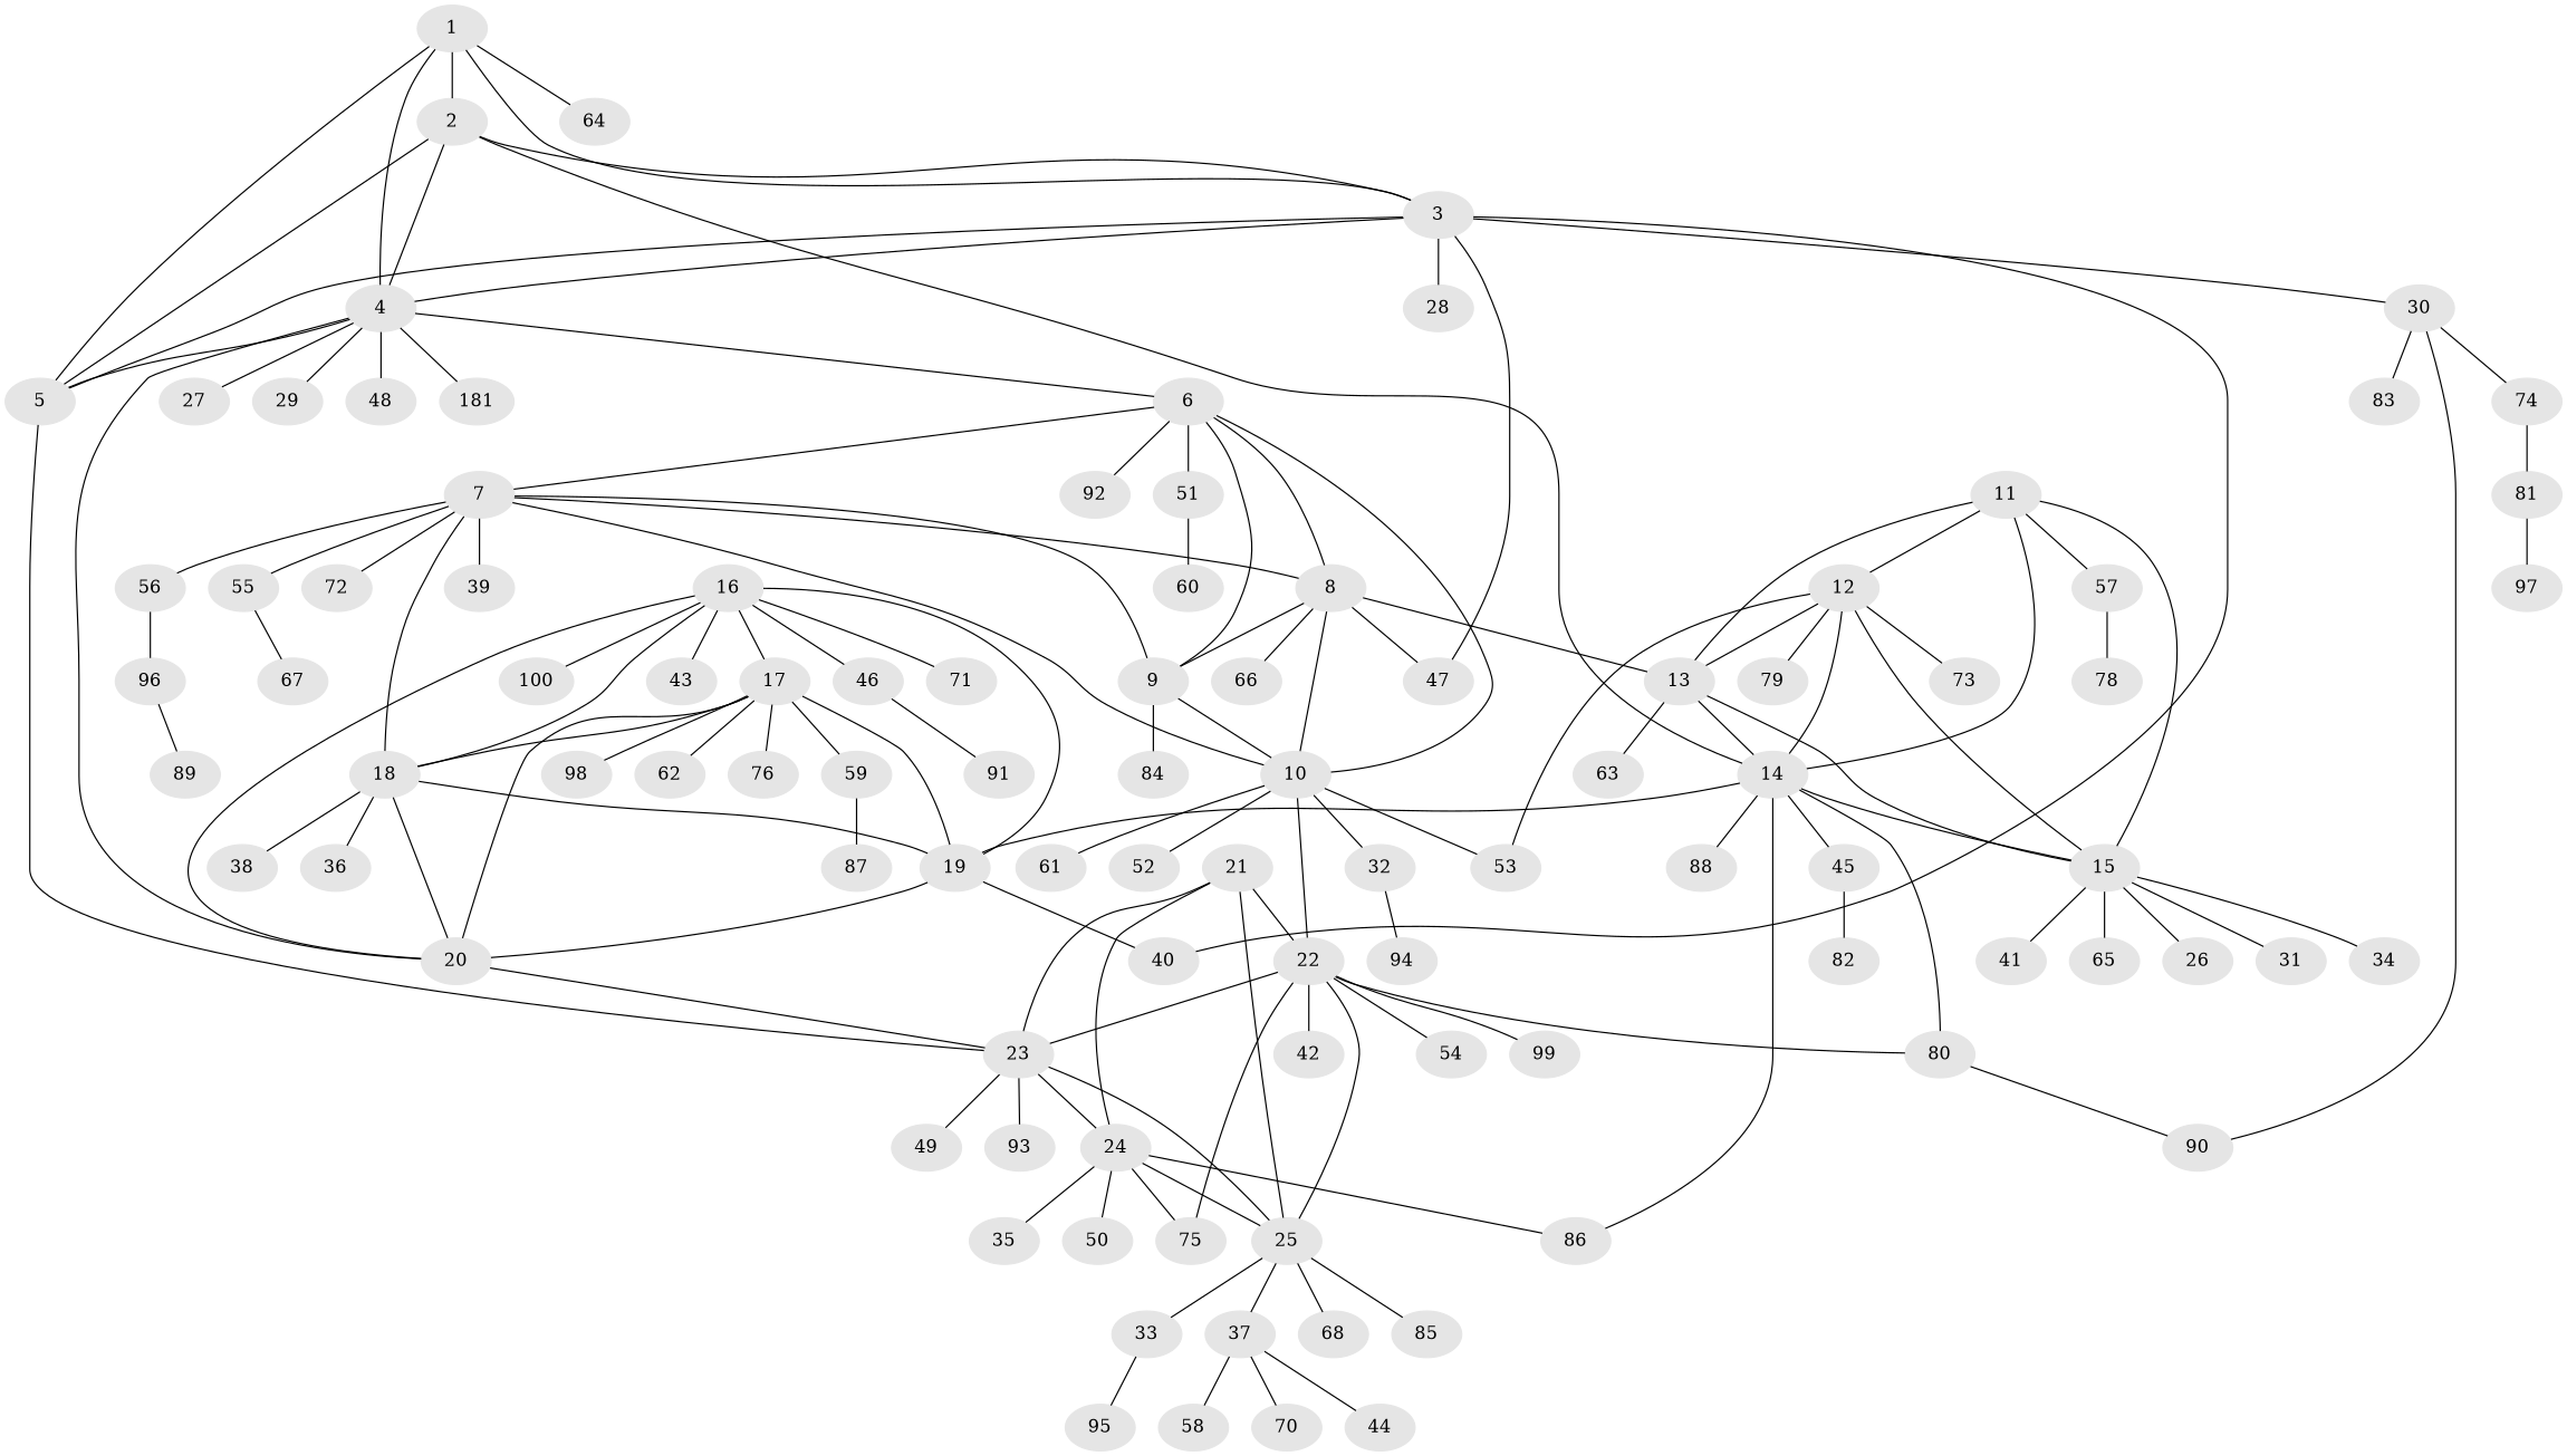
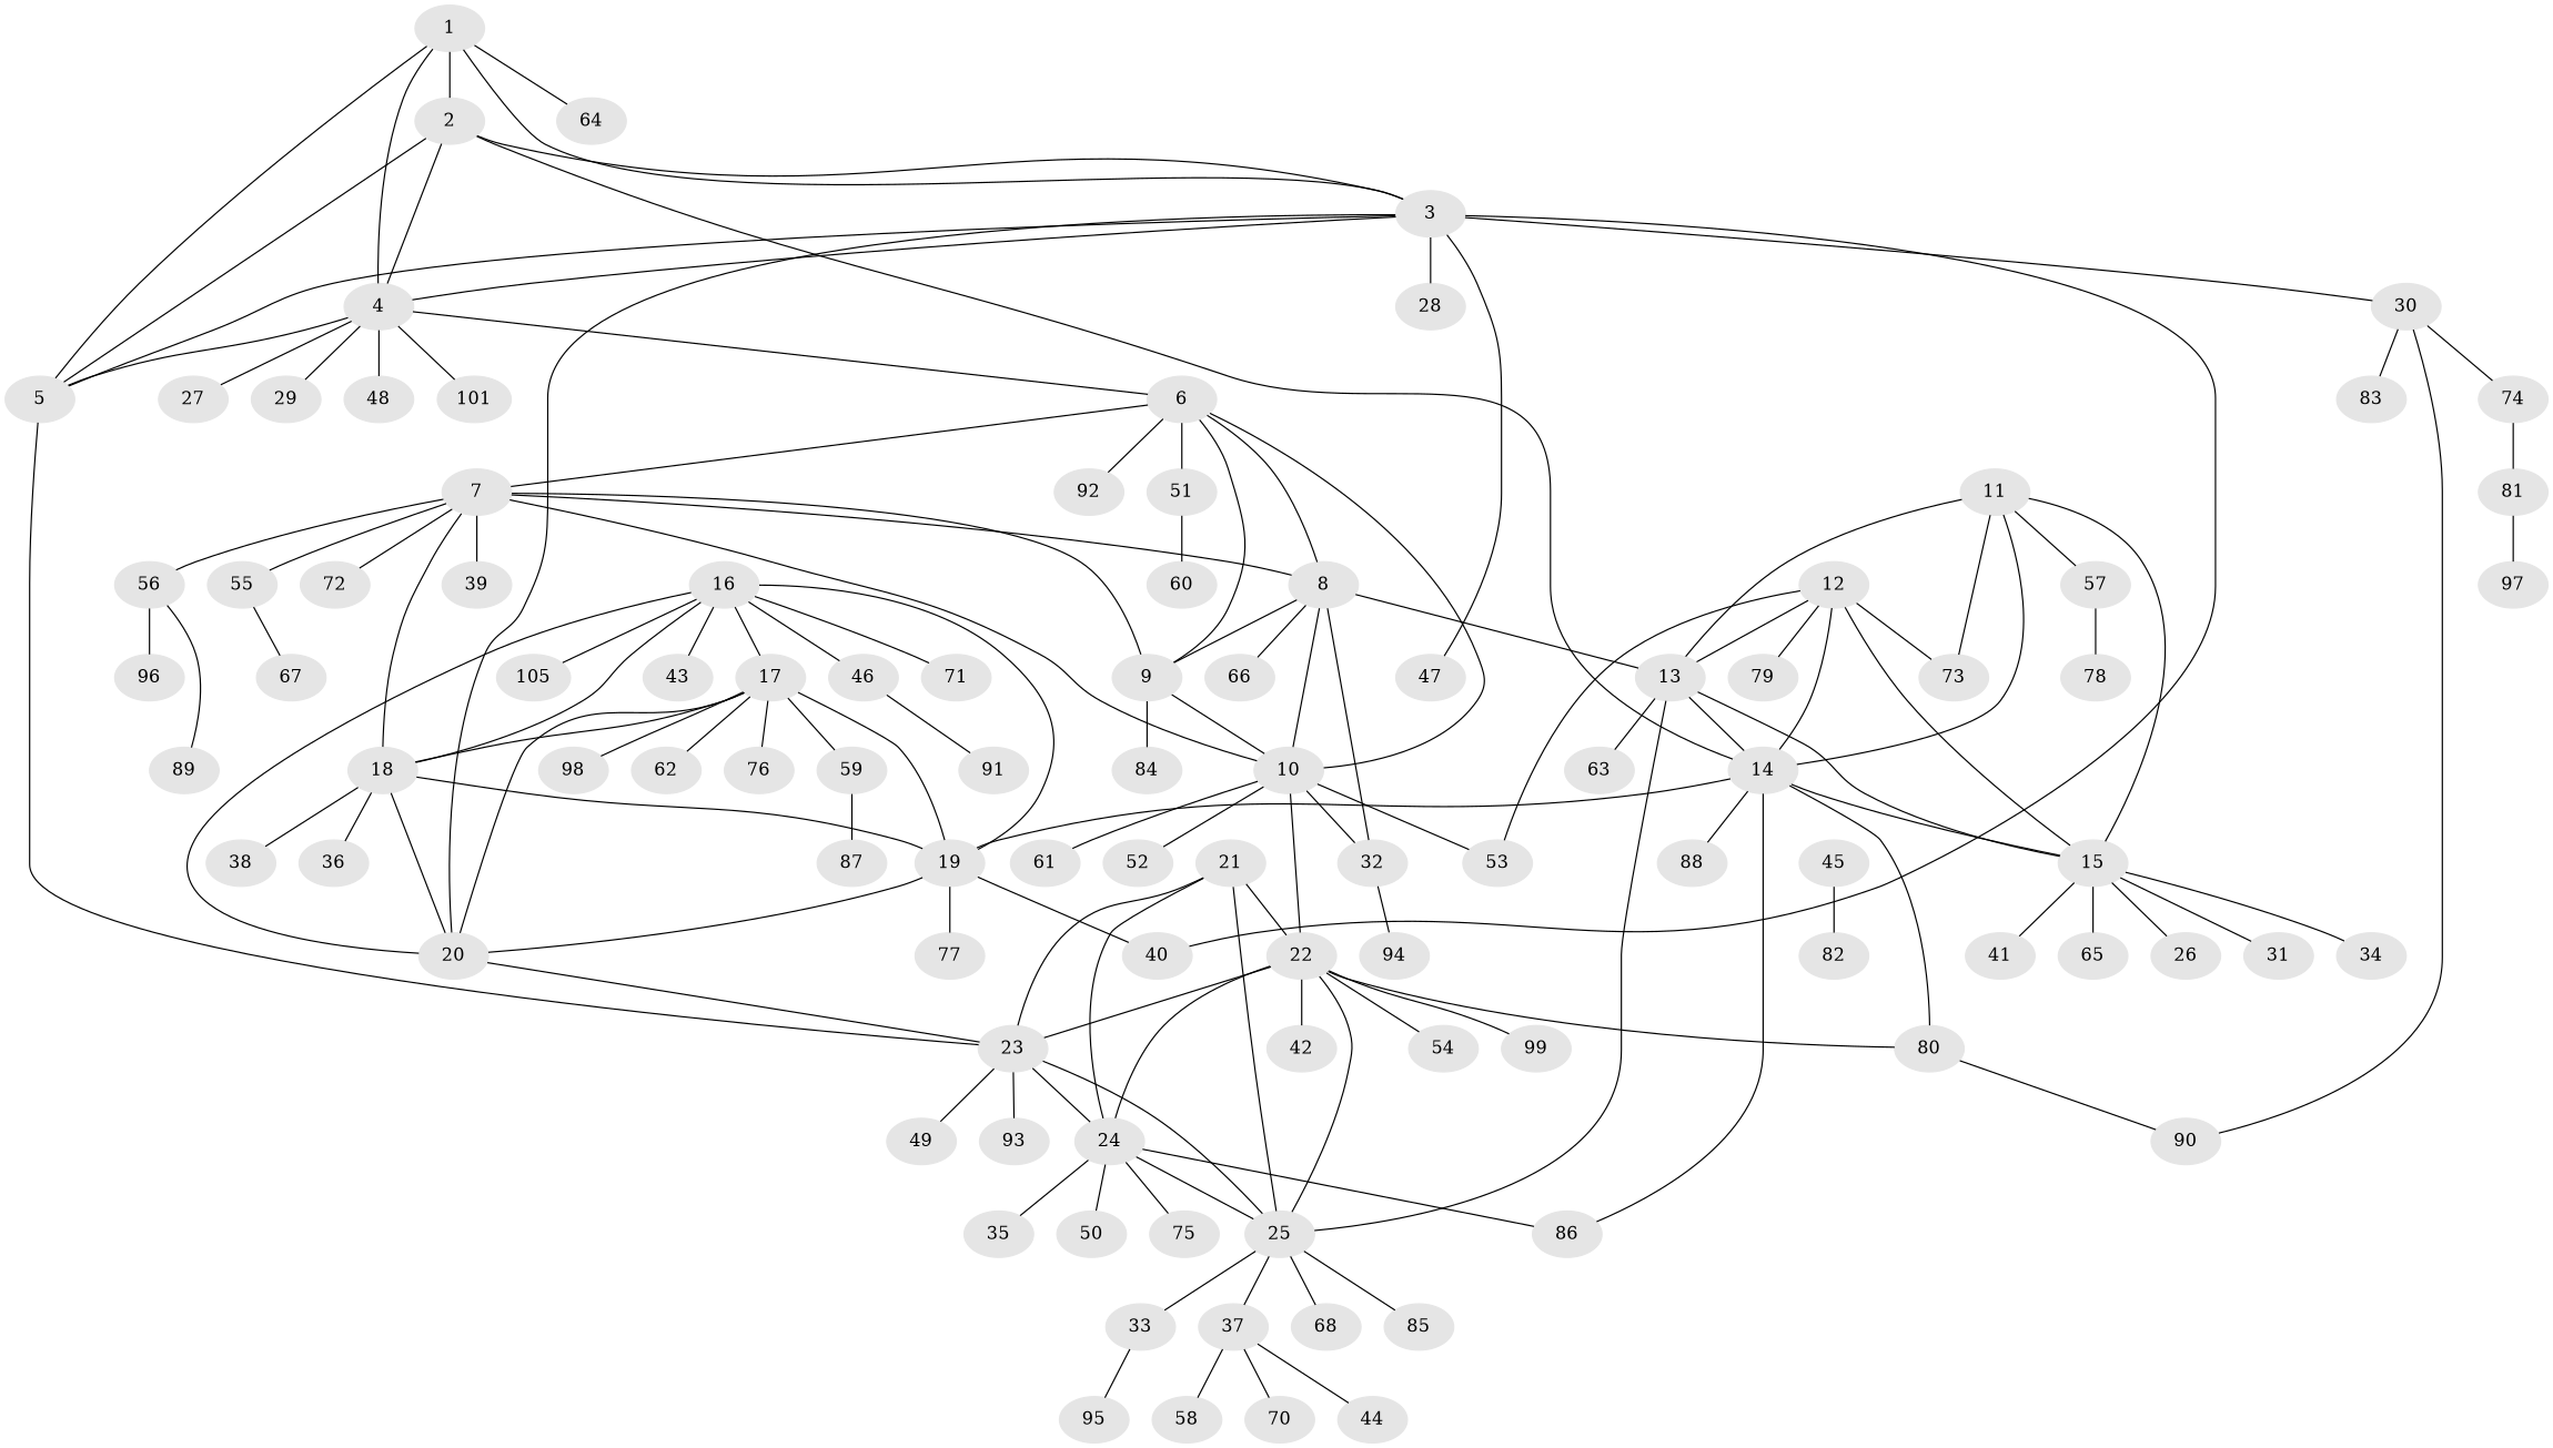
  graph {
    node [color=gray90 style=filled]
    1
    2
    3
    4
    5
    64
    14
    20
    28
    30
    40
    47
    6
    27
    29
    48
-   101 [label=181]
+   101
    23
    15
    19
    45
    80
    86
    88
    74
    83
    90
    7
    8
    9
    10
    51
    92
    25
    24
    49
    93
    18
    39
    55
    56
    72
    13
    66
    84
    22
    32
    52
    53
    61
    60
    36
    38
    67
    89
    96
    63
    42
    54
    99
    94
    11
    12
    57
    73
    79
    26
    31
    34
    41
    65
    78
    33
    37
    68
    85
+   77
    82
    16
    17
    43
    46
    71
-   100
+   100 [label=105]
    59
    62
    76
    98
    91
    87
    21
    35
    50
    75
    95
    44
    58
    70
    81
    97
    1 -- 2
    1 -- 3
    1 -- 4
    1 -- 5
    1 -- 64
    2 -- 3
    2 -- 4
    2 -- 5
    2 -- 14
    3 -- 4
    3 -- 5
-   4 -- 20
+   3 -- 20
    3 -- 28
    3 -- 30
    3 -- 40
    3 -- 47
    4 -- 5
    4 -- 6
    4 -- 27
    4 -- 29
    4 -- 48
    4 -- 101
    5 -- 23
    14 -- 15
    14 -- 19
-   14 -- 45
    14 -- 80
    14 -- 86
    14 -- 88
    20 -- 23
    30 -- 74
    30 -- 83
    30 -- 90
    6 -- 7
    6 -- 8
    6 -- 9
    6 -- 10
    6 -- 51
    6 -- 92
    23 -- 25
    23 -- 24
    23 -- 49
    23 -- 93
    15 -- 26
    15 -- 31
    15 -- 34
    15 -- 41
    15 -- 65
    19 -- 20
    19 -- 40
+   19 -- 77
    45 -- 82
    80 -- 90
    74 -- 81
    7 -- 8
    7 -- 9
    7 -- 10
    7 -- 18
    7 -- 39
    7 -- 55
    7 -- 56
    7 -- 72
-   8 -- 47
+   8 -- 32
    8 -- 9
    8 -- 10
    8 -- 13
    8 -- 66
    9 -- 10
    9 -- 84
    10 -- 22
    10 -- 32
    10 -- 52
    10 -- 53
    10 -- 61
    51 -- 60
    25 -- 33
    25 -- 37
    25 -- 68
    25 -- 85
    24 -- 86
    24 -- 25
    24 -- 35
    24 -- 50
    24 -- 75
    18 -- 20
    18 -- 19
    18 -- 36
    18 -- 38
    55 -- 67
-   96 -- 89
+   56 -- 89
    56 -- 96
    13 -- 14
    13 -- 15
+   13 -- 25
    13 -- 63
    22 -- 23
    22 -- 80
    22 -- 25
-   22 -- 75
+   22 -- 24
    22 -- 42
    22 -- 54
    22 -- 99
    32 -- 94
    11 -- 14
    11 -- 15
    11 -- 13
-   11 -- 12
+   11 -- 73
    11 -- 57
    12 -- 14
    12 -- 15
    12 -- 13
    12 -- 53
    12 -- 73
    12 -- 79
    57 -- 78
    33 -- 95
    37 -- 44
    37 -- 58
    37 -- 70
    16 -- 20
    16 -- 19
    16 -- 18
    16 -- 17
    16 -- 43
    16 -- 46
    16 -- 71
    16 -- 100
    17 -- 20
    17 -- 19
    17 -- 18
    17 -- 59
    17 -- 62
    17 -- 76
    17 -- 98
    46 -- 91
    59 -- 87
    21 -- 23
    21 -- 25
    21 -- 24
    21 -- 22
    81 -- 97
  }
